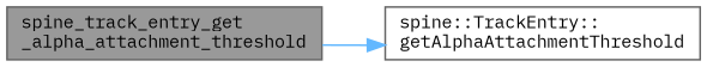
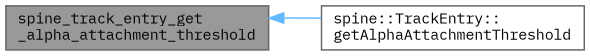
  digraph {
    rankdir=LR
    fontname="IBM Plex Mono"
    node [fontname="IBM Plex Mono" fontsize=10 shape=box style=filled]
    n1 [color=gray40 fillcolor=grey60 fontcolor=black height=0.2 label="spine_track_entry_get\l_alpha_attachment_threshold" width=0.4]
    n2 [color=grey40 fillcolor=white height=0.2 label="spine::TrackEntry::\lgetAlphaAttachmentThreshold" width=0.4]
-   n1 -> n2 [color=steelblue1 fontname="IBM Plex Mono" fontsize=10 labelfontname=Helvetica labelfontsize=10 style=solid]
+   n2 -> n1 [color=steelblue1 fontname="IBM Plex Mono" fontsize=10 labelfontname=Helvetica labelfontsize=10 style=solid]
  }
